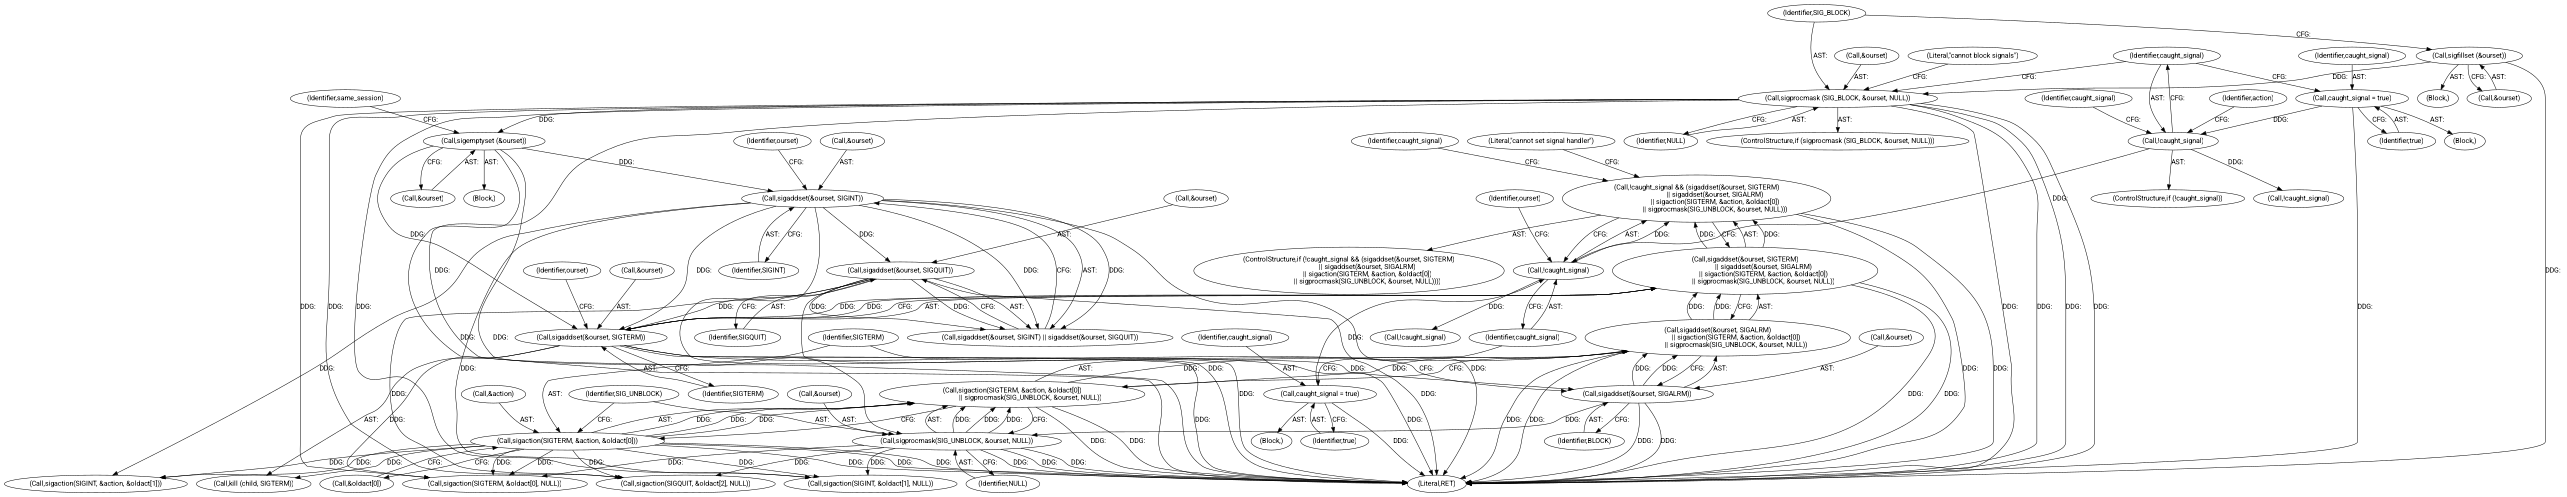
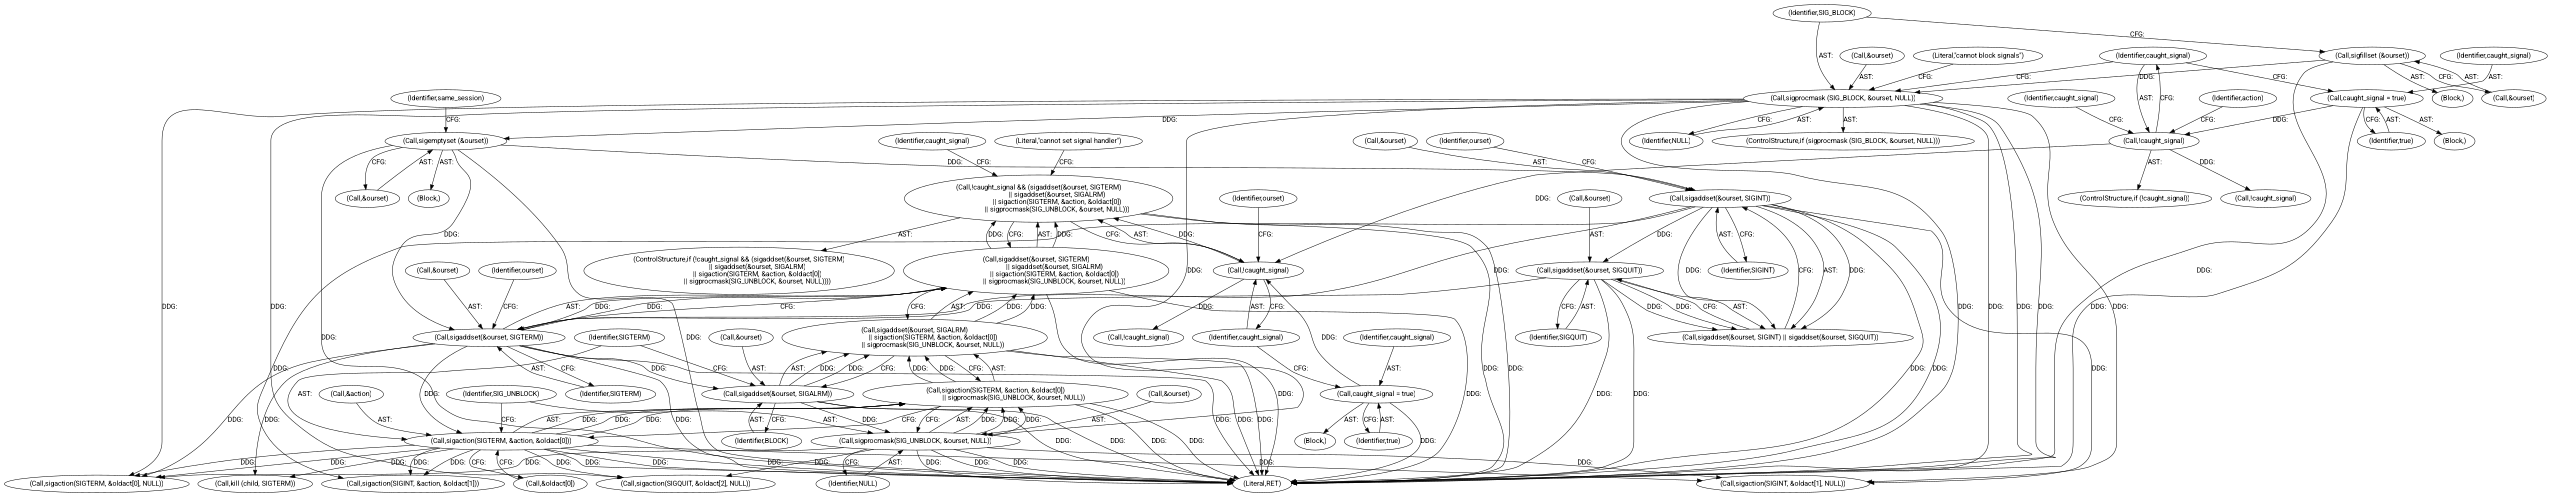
  digraph {
    fontname=Roboto
    node [fontname=Roboto]
    edge [fontname=Roboto]
    n1 [label="(Call,!caught_signal && (sigaddset(&ourset, SIGTERM)\n                    || sigaddset(&ourset, SIGALRM)\n                    || sigaction(SIGTERM, &action, &oldact[0])\n                    || sigprocmask(SIG_UNBLOCK, &ourset, NULL)))"]
    n2 [label="(Call,!caught_signal)"]
    n3 [label="(Call,sigaddset(&ourset, SIGTERM)\n                    || sigaddset(&ourset, SIGALRM)\n                    || sigaction(SIGTERM, &action, &oldact[0])\n                    || sigprocmask(SIG_UNBLOCK, &ourset, NULL))"]
    n4 [label="(ControlStructure,if (!caught_signal && (sigaddset(&ourset, SIGTERM)\n                    || sigaddset(&ourset, SIGALRM)\n                    || sigaction(SIGTERM, &action, &oldact[0])\n                    || sigprocmask(SIG_UNBLOCK, &ourset, NULL))))"]
    n5 [label="(Literal,RET)"]
    n6 [label="(Identifier,caught_signal)"]
    n7 [label="(Call,!caught_signal)"]
    n8 [label="(Call,sigaddset(&ourset, SIGTERM))"]
    n9 [label="(Call,sigaddset(&ourset, SIGALRM)\n                    || sigaction(SIGTERM, &action, &oldact[0])\n                    || sigprocmask(SIG_UNBLOCK, &ourset, NULL))"]
    n10 [label="(Call,caught_signal = true)"]
    n11 [label="(Identifier,true)"]
    n12 [label="(Block,)"]
    n13 [label="(Call,!caught_signal)"]
    n14 [label="(ControlStructure,if (!caught_signal))"]
    n15 [label="(Call,!caught_signal)"]
    n16 [label="(Identifier,caught_signal)"]
    n17 [label="(Call,caught_signal = true)"]
    n18 [label="(Call,sigprocmask (SIG_BLOCK, &ourset, NULL))"]
    n19 [label="(Identifier,true)"]
    n20 [label="(Block,)"]
    n21 [label="(Call,sigaddset(&ourset, SIGALRM))"]
    n22 [label="(Call,sigaction(SIGTERM, &action, &oldact[0]))"]
    n23 [label="(Call,kill (child, SIGTERM))"]
    n24 [label="(Call,sigaction(SIGTERM, &oldact[0], NULL))"]
    n25 [label="(Identifier,SIGTERM)"]
    n26 [label="(Call,sigaction(SIGTERM, &action, &oldact[0])\n                    || sigprocmask(SIG_UNBLOCK, &ourset, NULL))"]
    n27 [label="(Call,sigprocmask(SIG_UNBLOCK, &ourset, NULL))"]
    n28 [label="(Identifier,BLOCK)"]
    n29 [label="(Call,sigaction(SIGQUIT, &oldact[2], NULL))"]
    n30 [label="(Call,sigaction(SIGINT, &oldact[1], NULL))"]
    n31 [label="(Call,sigaction(SIGINT, &action, &oldact[1]))"]
    n32 [label="(Call,&oldact[0])"]
    n33 [label="(Call,sigaddset(&ourset, SIGQUIT))"]
    n34 [label="(Identifier,SIGQUIT)"]
    n35 [label="(Call,sigaddset(&ourset, SIGINT) || sigaddset(&ourset, SIGQUIT))"]
    n36 [label="(Call,sigaddset(&ourset, SIGINT))"]
    n37 [label="(Identifier,SIGINT)"]
    n38 [label="(Call,sigemptyset (&ourset))"]
    n39 [label="(Block,)"]
    n40 [label="(Call,&ourset)"]
    n41 [label="(Identifier,NULL)"]
    n42 [label="(ControlStructure,if (sigprocmask (SIG_BLOCK, &ourset, NULL)))"]
    n43 [label="(Identifier,NULL)"]
    n44 [label="(Call,sigfillset (&ourset))"]
    n45 [label="(Call,&ourset)"]
    n46 [label="(Block,)"]
    n47 [label="(Call,&ourset)"]
    n48 [label="(Identifier,caught_signal)"]
    n49 [label="(Identifier,SIG_BLOCK)"]
    n50 [label="(Identifier,SIGTERM)"]
    n51 [label="(Identifier,same_session)"]
    n52 [label="(Identifier,action)"]
    n53 [label="(Identifier,caught_signal)"]
    n54 [label="(Identifier,caught_signal)"]
    n55 [label="(Call,&ourset)"]
    n56 [label="(Call,&ourset)"]
    n57 [label="(Call,&ourset)"]
    n58 [label="(Literal,\"cannot block signals\")"]
    n59 [label="(Call,&ourset)"]
    n60 [label="(Identifier,ourset)"]
    n61 [label="(Call,&action)"]
    n62 [label="(Identifier,SIG_UNBLOCK)"]
    n63 [label="(Identifier,ourset)"]
    n64 [label="(Identifier,caught_signal)"]
    n65 [label="(Literal,\"cannot set signal handler\")"]
    n66 [label="(Identifier,ourset)"]
    n67 [label="(Call,&ourset)"]
    n1 -> n2 [label="CFG: "]
    n1 -> n3 [label="CFG: "]
    n1 -> n4 [label="AST: "]
    n1 -> n5 [label="DDG: "]
    n1 -> n5 [label="DDG: "]
    n2 -> n1 [label="AST: "]
    n2 -> n1 [label="DDG: "]
    n2 -> n6 [label="CFG: "]
    n2 -> n7 [label="DDG: "]
    n3 -> n1 [label="AST: "]
    n3 -> n1 [label="DDG: "]
    n3 -> n1 [label="DDG: "]
    n3 -> n5 [label="DDG: "]
    n3 -> n5 [label="DDG: "]
    n3 -> n8 [label="CFG: "]
    n3 -> n9 [label="CFG: "]
    n6 -> n2 [label="AST: "]
    n6 -> n10 [label="CFG: "]
    n8 -> n3 [label="AST: "]
    n8 -> n3 [label="DDG: "]
    n8 -> n3 [label="DDG: "]
    n8 -> n5 [label="DDG: "]
    n8 -> n5 [label="DDG: "]
    n8 -> n21 [label="DDG: "]
-   n8 -> n23 [label="AST: "]
+   n8 -> n22 [label="DDG: "]
+   n8 -> n23 [label="DDG: "]
    n8 -> n24 [label="DDG: "]
    n8 -> n25 [label="CFG: "]
    n9 -> n3 [label="AST: "]
    n9 -> n3 [label="DDG: "]
    n9 -> n3 [label="DDG: "]
    n9 -> n5 [label="DDG: "]
    n9 -> n5 [label="DDG: "]
    n9 -> n21 [label="CFG: "]
    n9 -> n26 [label="CFG: "]
    n10 -> n2 [label="DDG: "]
    n10 -> n5 [label="DDG: "]
    n10 -> n11 [label="CFG: "]
    n10 -> n12 [label="AST: "]
    n11 -> n10 [label="AST: "]
    n13 -> n2 [label="DDG: "]
    n13 -> n14 [label="AST: "]
    n13 -> n15 [label="DDG: "]
    n13 -> n16 [label="CFG: "]
    n16 -> n13 [label="AST: "]
    n16 -> n17 [label="CFG: "]
    n16 -> n18 [label="CFG: "]
    n17 -> n5 [label="DDG: "]
    n17 -> n13 [label="DDG: "]
    n17 -> n19 [label="CFG: "]
    n17 -> n20 [label="AST: "]
    n18 -> n5 [label="DDG: "]
    n18 -> n5 [label="DDG: "]
    n18 -> n5 [label="DDG: "]
    n18 -> n5 [label="DDG: "]
    n18 -> n24 [label="DDG: "]
    n18 -> n27 [label="DDG: "]
    n18 -> n29 [label="DDG: "]
    n18 -> n30 [label="DDG: "]
    n18 -> n38 [label="DDG: "]
    n18 -> n41 [label="CFG: "]
    n18 -> n42 [label="AST: "]
    n19 -> n17 [label="AST: "]
    n21 -> n5 [label="DDG: "]
    n21 -> n5 [label="DDG: "]
    n21 -> n9 [label="AST: "]
    n21 -> n9 [label="DDG: "]
    n21 -> n9 [label="DDG: "]
    n21 -> n27 [label="DDG: "]
    n21 -> n28 [label="CFG: "]
    n22 -> n5 [label="DDG: "]
    n22 -> n5 [label="DDG: "]
    n22 -> n5 [label="DDG: "]
    n22 -> n23 [label="DDG: "]
    n22 -> n24 [label="DDG: "]
    n22 -> n24 [label="DDG: "]
    n22 -> n26 [label="AST: "]
    n22 -> n26 [label="DDG: "]
    n22 -> n26 [label="DDG: "]
    n22 -> n26 [label="DDG: "]
    n22 -> n29 [label="DDG: "]
    n22 -> n30 [label="DDG: "]
    n22 -> n31 [label="DDG: "]
    n22 -> n31 [label="DDG: "]
    n22 -> n32 [label="CFG: "]
    n25 -> n8 [label="AST: "]
    n26 -> n5 [label="DDG: "]
    n26 -> n5 [label="DDG: "]
    n26 -> n9 [label="AST: "]
    n26 -> n9 [label="DDG: "]
    n26 -> n9 [label="DDG: "]
    n26 -> n22 [label="CFG: "]
    n26 -> n27 [label="CFG: "]
    n27 -> n5 [label="DDG: "]
    n27 -> n5 [label="DDG: "]
    n27 -> n5 [label="DDG: "]
    n27 -> n24 [label="DDG: "]
    n27 -> n26 [label="AST: "]
    n27 -> n26 [label="DDG: "]
    n27 -> n26 [label="DDG: "]
    n27 -> n26 [label="DDG: "]
    n27 -> n29 [label="DDG: "]
    n27 -> n30 [label="DDG: "]
    n27 -> n43 [label="CFG: "]
    n28 -> n21 [label="AST: "]
    n32 -> n22 [label="CFG: "]
    n33 -> n5 [label="DDG: "]
    n33 -> n5 [label="DDG: "]
    n33 -> n8 [label="DDG: "]
-   n33 -> n29 [label="DDG: "]
    n33 -> n34 [label="CFG: "]
    n33 -> n35 [label="AST: "]
    n33 -> n35 [label="DDG: "]
    n33 -> n35 [label="DDG: "]
    n34 -> n33 [label="AST: "]
    n35 -> n33 [label="CFG: "]
    n35 -> n36 [label="CFG: "]
    n36 -> n5 [label="DDG: "]
    n36 -> n5 [label="DDG: "]
    n36 -> n8 [label="DDG: "]
    n36 -> n30 [label="DDG: "]
    n36 -> n31 [label="DDG: "]
    n36 -> n33 [label="DDG: "]
    n36 -> n35 [label="AST: "]
    n36 -> n35 [label="DDG: "]
    n36 -> n35 [label="DDG: "]
    n36 -> n37 [label="CFG: "]
    n37 -> n36 [label="AST: "]
    n38 -> n5 [label="DDG: "]
    n38 -> n5 [label="DDG: "]
    n38 -> n8 [label="DDG: "]
    n38 -> n36 [label="DDG: "]
    n38 -> n39 [label="AST: "]
    n38 -> n40 [label="CFG: "]
    n40 -> n38 [label="AST: "]
    n41 -> n18 [label="AST: "]
    n43 -> n27 [label="AST: "]
    n44 -> n5 [label="DDG: "]
    n44 -> n18 [label="DDG: "]
    n44 -> n45 [label="CFG: "]
    n44 -> n46 [label="AST: "]
    n45 -> n44 [label="AST: "]
    n47 -> n33 [label="AST: "]
    n48 -> n1 [label="CFG: "]
    n49 -> n18 [label="AST: "]
    n49 -> n44 [label="CFG: "]
    n50 -> n21 [label="CFG: "]
    n50 -> n22 [label="AST: "]
    n51 -> n38 [label="CFG: "]
    n52 -> n13 [label="CFG: "]
    n53 -> n13 [label="CFG: "]
    n54 -> n17 [label="AST: "]
    n55 -> n8 [label="AST: "]
    n56 -> n18 [label="AST: "]
    n57 -> n36 [label="AST: "]
    n58 -> n18 [label="CFG: "]
    n59 -> n27 [label="AST: "]
    n60 -> n36 [label="CFG: "]
    n61 -> n22 [label="AST: "]
    n62 -> n22 [label="CFG: "]
    n62 -> n27 [label="AST: "]
    n63 -> n2 [label="CFG: "]
    n64 -> n10 [label="AST: "]
    n65 -> n1 [label="CFG: "]
    n66 -> n8 [label="CFG: "]
    n67 -> n21 [label="AST: "]
  }
